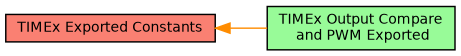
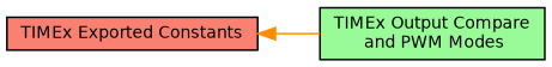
  digraph {
    rankdir=LR
    node [color=black fontname=Helvetica fontsize=10 shape=record style=filled]
    n1 [fillcolor=salmon height=0.2 label="TIMEx Exported Constants" width=0.4]
-   n2 [fillcolor=palegreen fontcolor=black height=0.2 label="TIMEx Output Compare\l and PWM Exported" width=0.4]
+   n2 [fillcolor=palegreen fontcolor=black height=0.2 label="TIMEx Output Compare\l and PWM Modes" width=0.4]
    n1 -> n2 [dir=back fontname=Helvetica fontsize=10 labelfontname=Helvetica labelfontsize=10 shape=plaintext style=solid color=darkorange]
  }
